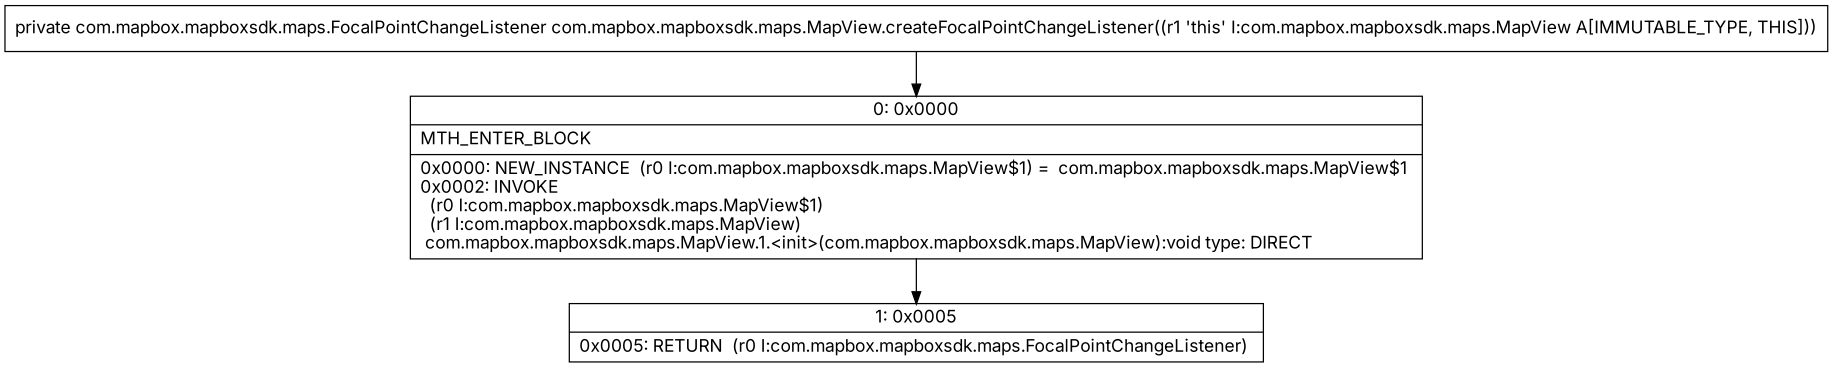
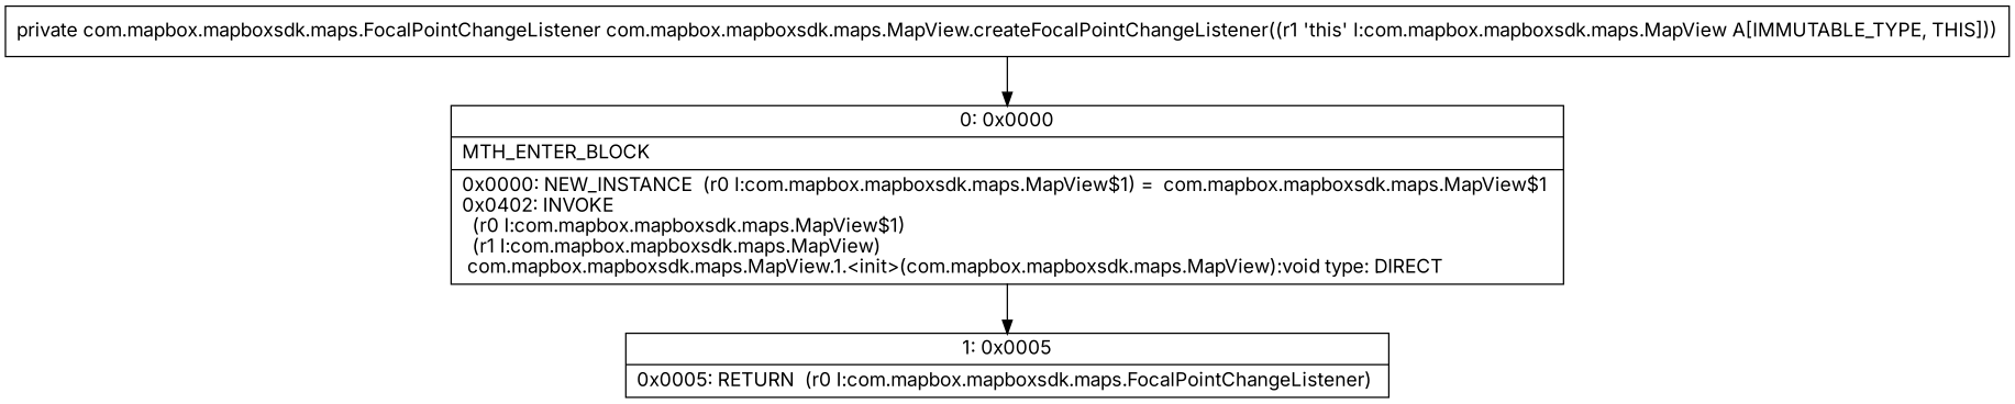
  digraph {
    fontname=Inter
    node [shape=record fontname=Inter]
    edge [fontname=Inter]
-   n1 [label="{0\:\ 0x0000|MTH_ENTER_BLOCK\l|0x0000: NEW_INSTANCE  (r0 I:com.mapbox.mapboxsdk.maps.MapView$1) =  com.mapbox.mapboxsdk.maps.MapView$1 \l0x0002: INVOKE  \l  (r0 I:com.mapbox.mapboxsdk.maps.MapView$1)\l  (r1 I:com.mapbox.mapboxsdk.maps.MapView)\l com.mapbox.mapboxsdk.maps.MapView.1.\<init\>(com.mapbox.mapboxsdk.maps.MapView):void type: DIRECT \l}"]
+   n1 [label="{0\:\ 0x0000|MTH_ENTER_BLOCK\l|0x0000: NEW_INSTANCE  (r0 I:com.mapbox.mapboxsdk.maps.MapView$1) =  com.mapbox.mapboxsdk.maps.MapView$1 \l0x0402: INVOKE  \l  (r0 I:com.mapbox.mapboxsdk.maps.MapView$1)\l  (r1 I:com.mapbox.mapboxsdk.maps.MapView)\l com.mapbox.mapboxsdk.maps.MapView.1.\<init\>(com.mapbox.mapboxsdk.maps.MapView):void type: DIRECT \l}"]
    n2 [label="{1\:\ 0x0005|0x0005: RETURN  (r0 I:com.mapbox.mapboxsdk.maps.FocalPointChangeListener) \l}"]
    n3 [label="{private com.mapbox.mapboxsdk.maps.FocalPointChangeListener com.mapbox.mapboxsdk.maps.MapView.createFocalPointChangeListener((r1 'this' I:com.mapbox.mapboxsdk.maps.MapView A[IMMUTABLE_TYPE, THIS])) }"]
    n1 -> n2
    n3 -> n1
  }
